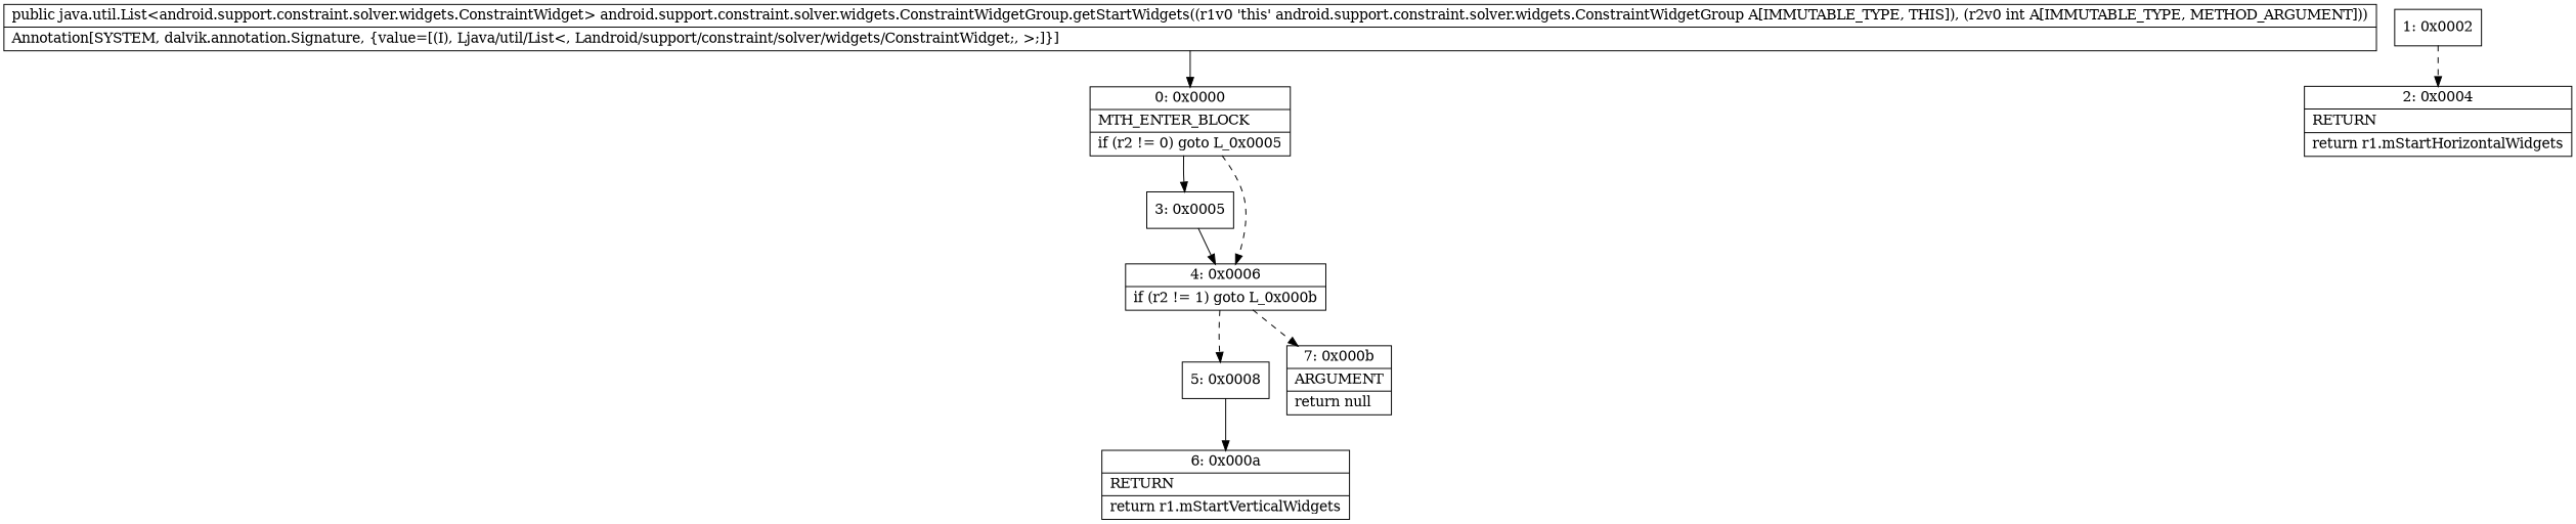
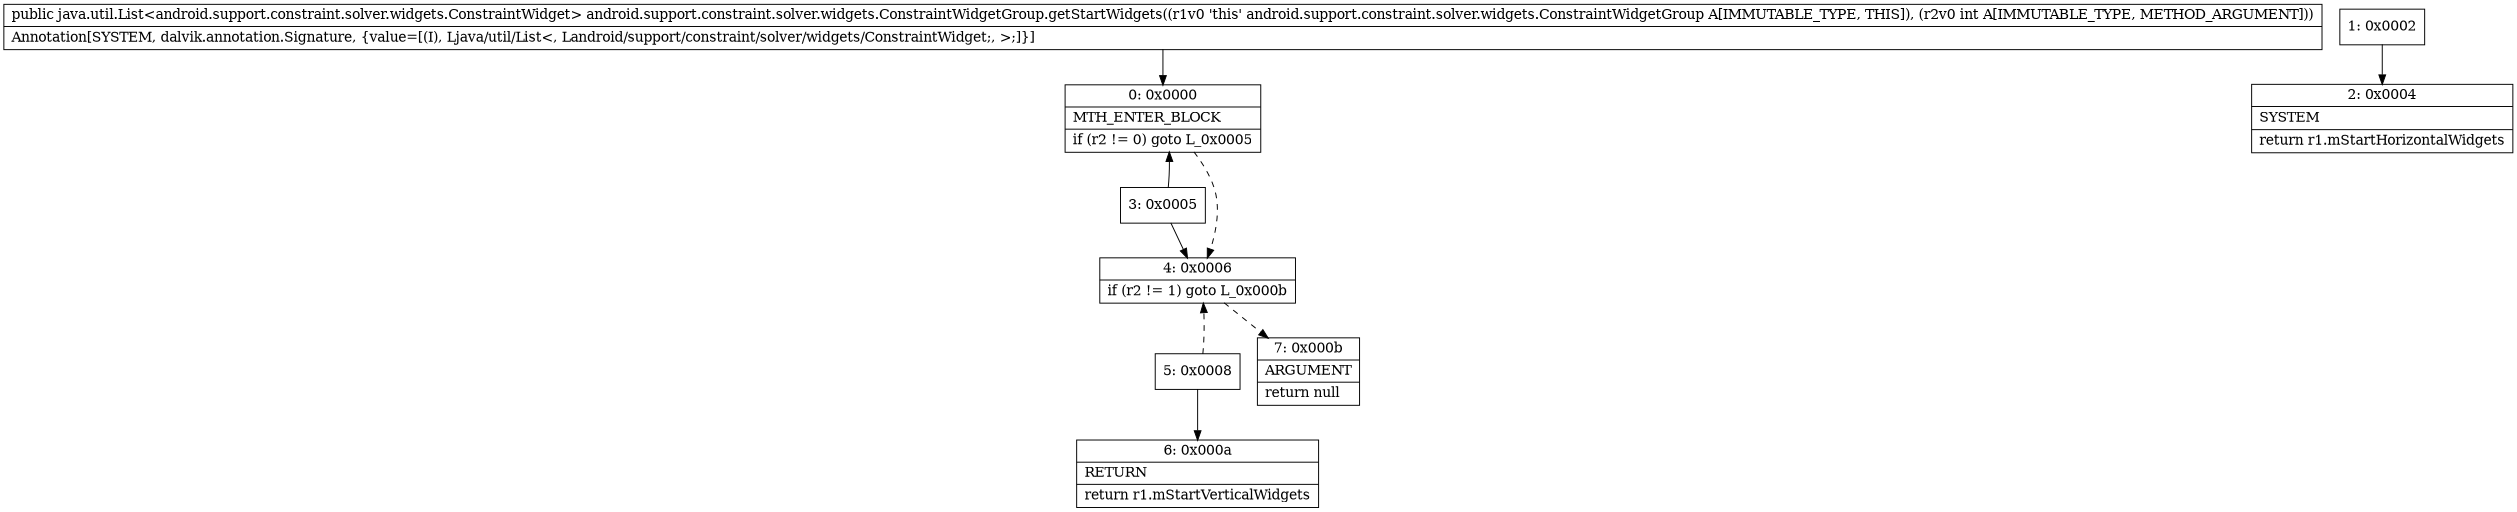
  digraph {
    node [shape=record]
    n1 [label="{0\:\ 0x0000|MTH_ENTER_BLOCK\l|if (r2 != 0) goto L_0x0005\l}"]
    n2 [label="{3\:\ 0x0005}"]
    n3 [label="{4\:\ 0x0006|if (r2 != 1) goto L_0x000b\l}"]
    n4 [label="{1\:\ 0x0002}"]
-   n5 [label="{2\:\ 0x0004|RETURN\l|return r1.mStartHorizontalWidgets\l}"]
+   n5 [label="{2\:\ 0x0004|SYSTEM\l|return r1.mStartHorizontalWidgets\l}"]
    n6 [label="{5\:\ 0x0008}"]
    n7 [label="{7\:\ 0x000b|ARGUMENT\l|return null\l}"]
    n8 [label="{6\:\ 0x000a|RETURN\l|return r1.mStartVerticalWidgets\l}"]
    n9 [label="{public java.util.List\<android.support.constraint.solver.widgets.ConstraintWidget\> android.support.constraint.solver.widgets.ConstraintWidgetGroup.getStartWidgets((r1v0 'this' android.support.constraint.solver.widgets.ConstraintWidgetGroup A[IMMUTABLE_TYPE, THIS]), (r2v0 int A[IMMUTABLE_TYPE, METHOD_ARGUMENT]))  | Annotation[SYSTEM, dalvik.annotation.Signature, \{value=[(I), Ljava\/util\/List\<, Landroid\/support\/constraint\/solver\/widgets\/ConstraintWidget;, \>;]\}]\l}"]
-   n1 -> n2
+   n2 -> n1
    n1 -> n3 [style=dashed]
    n2 -> n3
-   n3 -> n6 [style=dashed]
+   n6 -> n3 [style=dashed]
    n3 -> n7 [style=dashed]
-   n4 -> n5 [style=dashed]
+   n4 -> n5
    n6 -> n8
    n9 -> n1
  }
